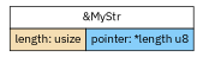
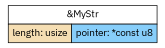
  digraph {
    fontname="IBM Plex Sans"
-   n1 [fontname="IBM Plex Sans" label=< 			<table border='0' cellspacing='0' cellborder='1' cellpadding='5'> 				<tr> 					<td colspan='2'>&amp;MyStr</td> 				</tr> 				<tr> 					<td bgcolor='wheat'>length: usize</td> 					<td bgcolor='lightskyblue'>pointer: *length u8</td> 				</tr> 			</table> 		> shape=none]
+   n1 [fontname="IBM Plex Sans" label=< 			<table border='0' cellspacing='0' cellborder='1' cellpadding='5'> 				<tr> 					<td colspan='2'>&amp;MyStr</td> 				</tr> 				<tr> 					<td bgcolor='wheat'>length: usize</td> 					<td bgcolor='lightskyblue'>pointer: *const u8</td> 				</tr> 			</table> 		> shape=none]
  }
